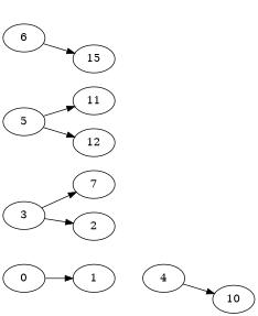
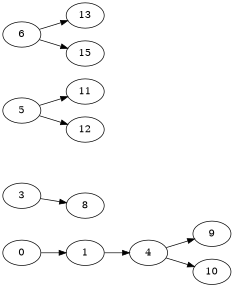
  digraph {
    rankdir=LR
    edge [w=0]
    0
    1
    4
    3
-   7
-   8 [label=2]
+   8
+   9
    10
    5
    11
    12
    6
+   13
    n14 [label=15]
    0 -> 1
+   1 -> 4
+   4 -> 9
    4 -> 10 [w=1]
-   3 -> 7
    3 -> 8
    5 -> 11
    5 -> 12
+   6 -> 13 [w=1]
    6 -> n14
  }
